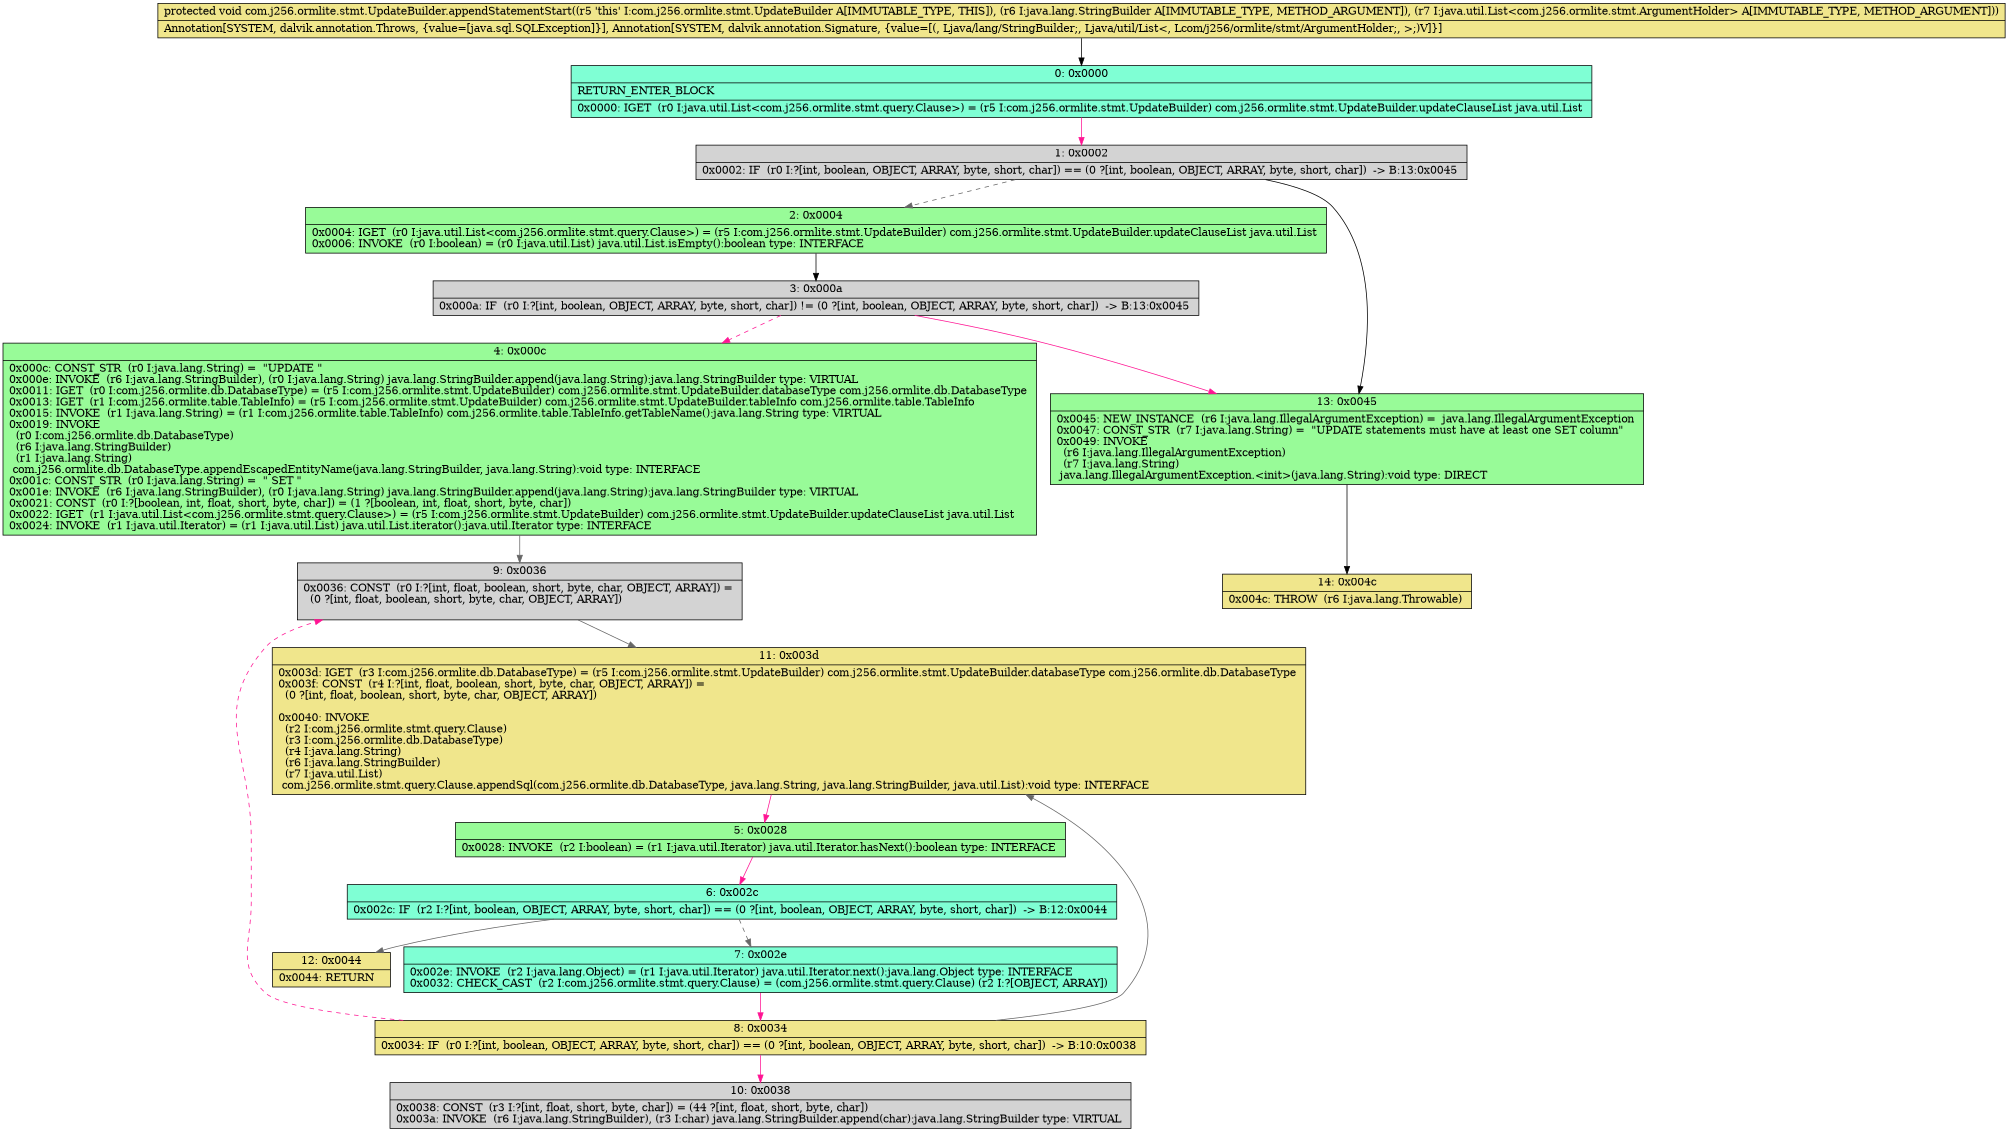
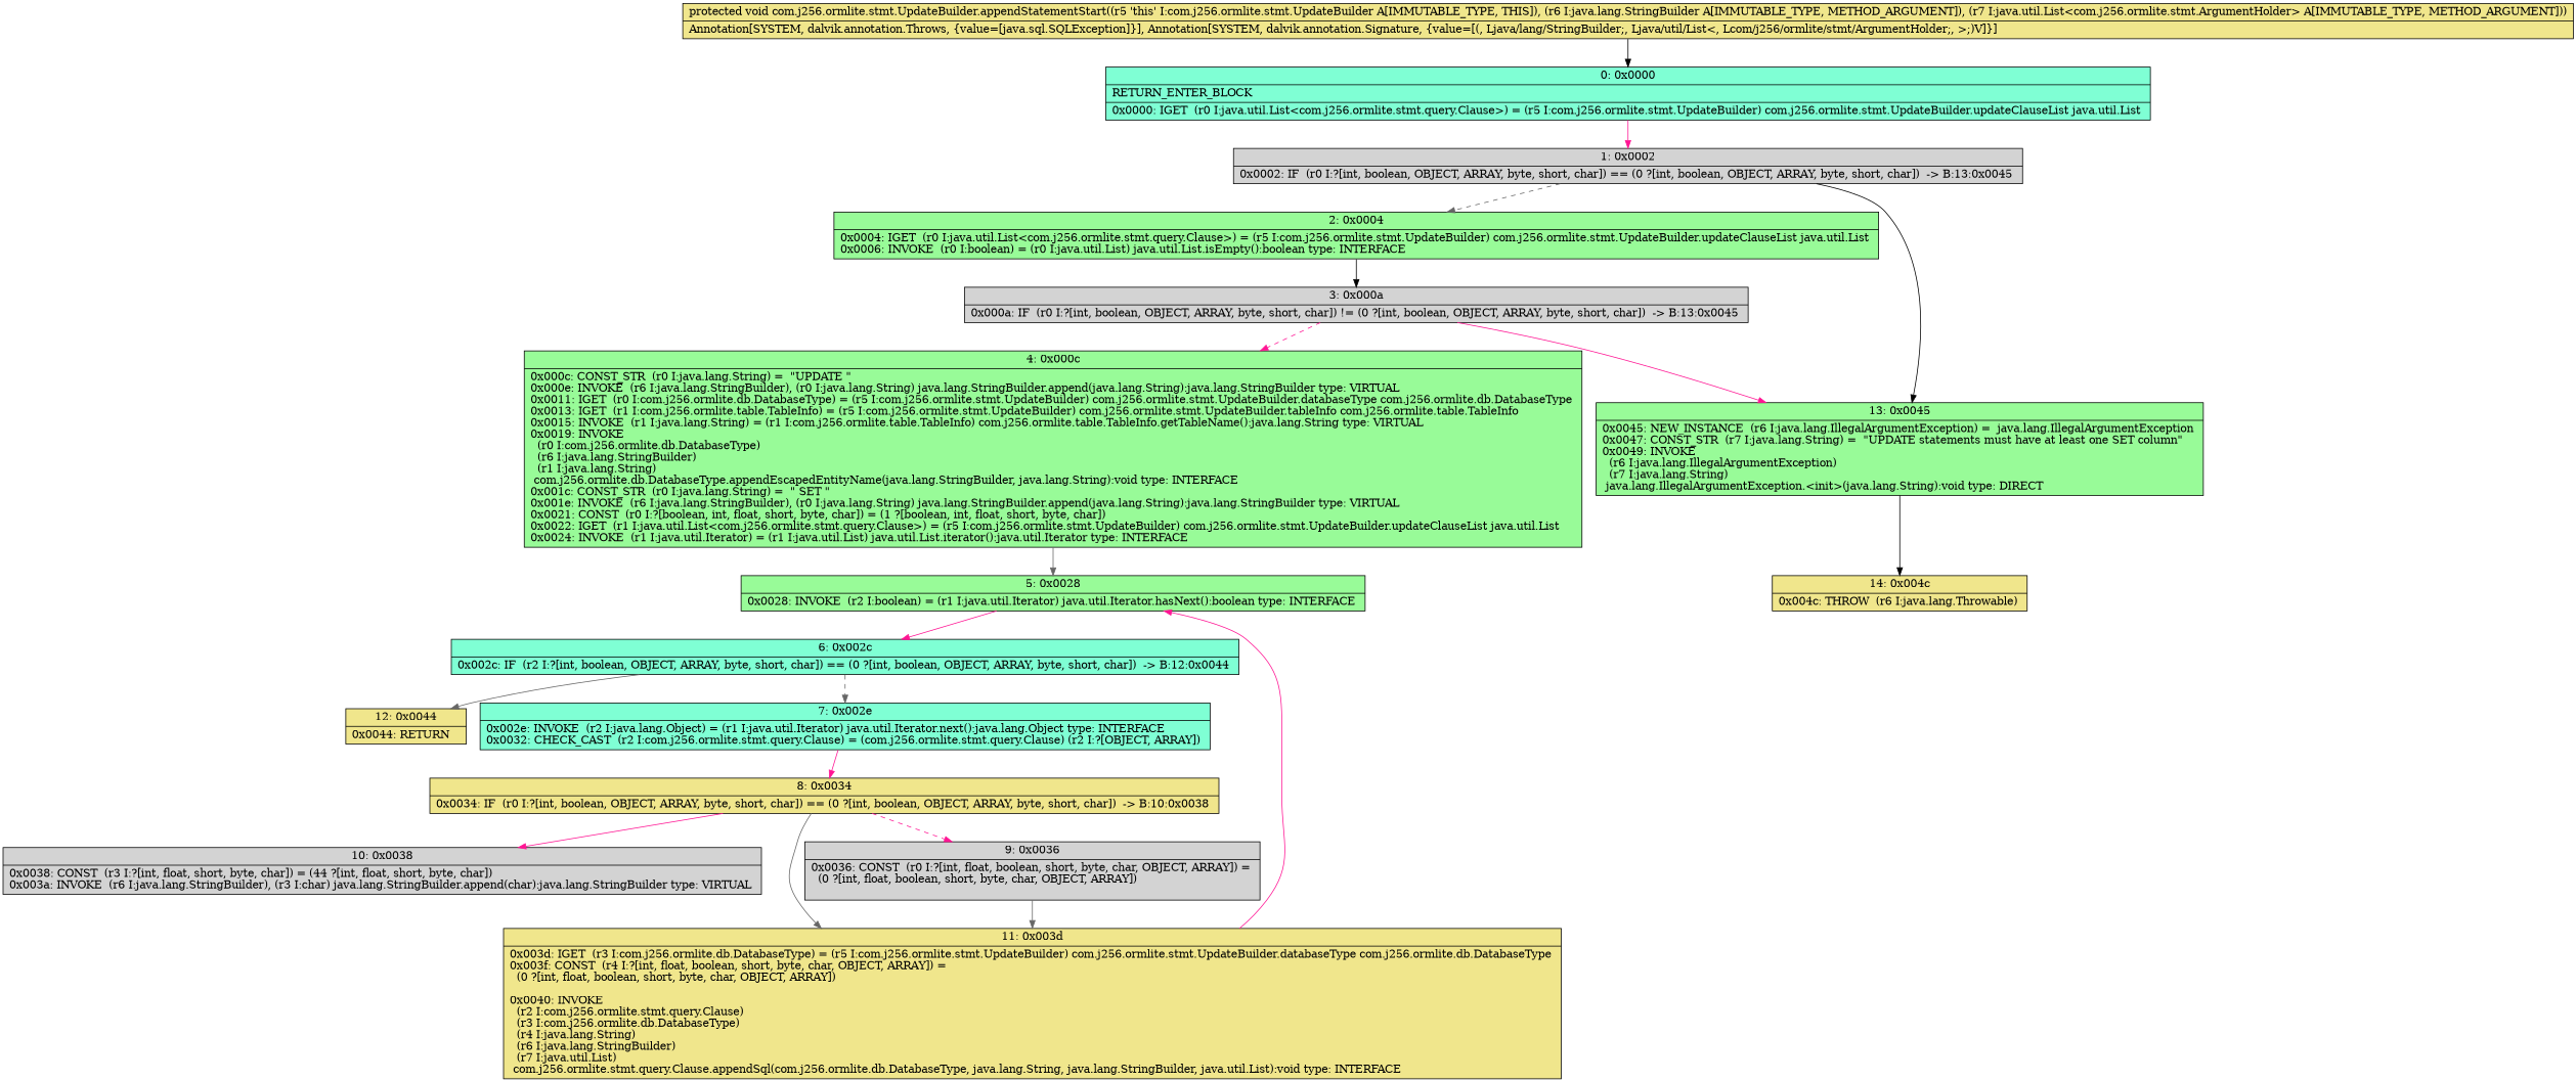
  digraph {
    node [fillcolor=khaki shape=record style=filled]
    edge [color=deeppink]
    n1 [fillcolor=aquamarine label="{0\:\ 0x0000|RETURN_ENTER_BLOCK\l|0x0000: IGET  (r0 I:java.util.List\<com.j256.ormlite.stmt.query.Clause\>) = (r5 I:com.j256.ormlite.stmt.UpdateBuilder) com.j256.ormlite.stmt.UpdateBuilder.updateClauseList java.util.List \l}"]
    n2 [fillcolor=lightgrey label="{1\:\ 0x0002|0x0002: IF  (r0 I:?[int, boolean, OBJECT, ARRAY, byte, short, char]) == (0 ?[int, boolean, OBJECT, ARRAY, byte, short, char])  \-\> B:13:0x0045 \l}"]
    n3 [fillcolor=palegreen label="{2\:\ 0x0004|0x0004: IGET  (r0 I:java.util.List\<com.j256.ormlite.stmt.query.Clause\>) = (r5 I:com.j256.ormlite.stmt.UpdateBuilder) com.j256.ormlite.stmt.UpdateBuilder.updateClauseList java.util.List \l0x0006: INVOKE  (r0 I:boolean) = (r0 I:java.util.List) java.util.List.isEmpty():boolean type: INTERFACE \l}"]
    n4 [fillcolor=palegreen label="{13\:\ 0x0045|0x0045: NEW_INSTANCE  (r6 I:java.lang.IllegalArgumentException) =  java.lang.IllegalArgumentException \l0x0047: CONST_STR  (r7 I:java.lang.String) =  \"UPDATE statements must have at least one SET column\" \l0x0049: INVOKE  \l  (r6 I:java.lang.IllegalArgumentException)\l  (r7 I:java.lang.String)\l java.lang.IllegalArgumentException.\<init\>(java.lang.String):void type: DIRECT \l}"]
    n5 [fillcolor=lightgrey label="{3\:\ 0x000a|0x000a: IF  (r0 I:?[int, boolean, OBJECT, ARRAY, byte, short, char]) != (0 ?[int, boolean, OBJECT, ARRAY, byte, short, char])  \-\> B:13:0x0045 \l}"]
    n6 [label="{14\:\ 0x004c|0x004c: THROW  (r6 I:java.lang.Throwable) \l}"]
    n7 [fillcolor=palegreen label="{4\:\ 0x000c|0x000c: CONST_STR  (r0 I:java.lang.String) =  \"UPDATE \" \l0x000e: INVOKE  (r6 I:java.lang.StringBuilder), (r0 I:java.lang.String) java.lang.StringBuilder.append(java.lang.String):java.lang.StringBuilder type: VIRTUAL \l0x0011: IGET  (r0 I:com.j256.ormlite.db.DatabaseType) = (r5 I:com.j256.ormlite.stmt.UpdateBuilder) com.j256.ormlite.stmt.UpdateBuilder.databaseType com.j256.ormlite.db.DatabaseType \l0x0013: IGET  (r1 I:com.j256.ormlite.table.TableInfo) = (r5 I:com.j256.ormlite.stmt.UpdateBuilder) com.j256.ormlite.stmt.UpdateBuilder.tableInfo com.j256.ormlite.table.TableInfo \l0x0015: INVOKE  (r1 I:java.lang.String) = (r1 I:com.j256.ormlite.table.TableInfo) com.j256.ormlite.table.TableInfo.getTableName():java.lang.String type: VIRTUAL \l0x0019: INVOKE  \l  (r0 I:com.j256.ormlite.db.DatabaseType)\l  (r6 I:java.lang.StringBuilder)\l  (r1 I:java.lang.String)\l com.j256.ormlite.db.DatabaseType.appendEscapedEntityName(java.lang.StringBuilder, java.lang.String):void type: INTERFACE \l0x001c: CONST_STR  (r0 I:java.lang.String) =  \" SET \" \l0x001e: INVOKE  (r6 I:java.lang.StringBuilder), (r0 I:java.lang.String) java.lang.StringBuilder.append(java.lang.String):java.lang.StringBuilder type: VIRTUAL \l0x0021: CONST  (r0 I:?[boolean, int, float, short, byte, char]) = (1 ?[boolean, int, float, short, byte, char]) \l0x0022: IGET  (r1 I:java.util.List\<com.j256.ormlite.stmt.query.Clause\>) = (r5 I:com.j256.ormlite.stmt.UpdateBuilder) com.j256.ormlite.stmt.UpdateBuilder.updateClauseList java.util.List \l0x0024: INVOKE  (r1 I:java.util.Iterator) = (r1 I:java.util.List) java.util.List.iterator():java.util.Iterator type: INTERFACE \l}"]
    n8 [fillcolor=palegreen label="{5\:\ 0x0028|0x0028: INVOKE  (r2 I:boolean) = (r1 I:java.util.Iterator) java.util.Iterator.hasNext():boolean type: INTERFACE \l}"]
    n9 [fillcolor=aquamarine label="{6\:\ 0x002c|0x002c: IF  (r2 I:?[int, boolean, OBJECT, ARRAY, byte, short, char]) == (0 ?[int, boolean, OBJECT, ARRAY, byte, short, char])  \-\> B:12:0x0044 \l}"]
    n10 [fillcolor=aquamarine label="{7\:\ 0x002e|0x002e: INVOKE  (r2 I:java.lang.Object) = (r1 I:java.util.Iterator) java.util.Iterator.next():java.lang.Object type: INTERFACE \l0x0032: CHECK_CAST  (r2 I:com.j256.ormlite.stmt.query.Clause) = (com.j256.ormlite.stmt.query.Clause) (r2 I:?[OBJECT, ARRAY]) \l}"]
    n11 [label="{12\:\ 0x0044|0x0044: RETURN   \l}"]
    n12 [label="{8\:\ 0x0034|0x0034: IF  (r0 I:?[int, boolean, OBJECT, ARRAY, byte, short, char]) == (0 ?[int, boolean, OBJECT, ARRAY, byte, short, char])  \-\> B:10:0x0038 \l}"]
    n13 [fillcolor=lightgrey label="{9\:\ 0x0036|0x0036: CONST  (r0 I:?[int, float, boolean, short, byte, char, OBJECT, ARRAY]) = \l  (0 ?[int, float, boolean, short, byte, char, OBJECT, ARRAY])\l \l}"]
    n14 [fillcolor=lightgrey label="{10\:\ 0x0038|0x0038: CONST  (r3 I:?[int, float, short, byte, char]) = (44 ?[int, float, short, byte, char]) \l0x003a: INVOKE  (r6 I:java.lang.StringBuilder), (r3 I:char) java.lang.StringBuilder.append(char):java.lang.StringBuilder type: VIRTUAL \l}"]
    n15 [label="{11\:\ 0x003d|0x003d: IGET  (r3 I:com.j256.ormlite.db.DatabaseType) = (r5 I:com.j256.ormlite.stmt.UpdateBuilder) com.j256.ormlite.stmt.UpdateBuilder.databaseType com.j256.ormlite.db.DatabaseType \l0x003f: CONST  (r4 I:?[int, float, boolean, short, byte, char, OBJECT, ARRAY]) = \l  (0 ?[int, float, boolean, short, byte, char, OBJECT, ARRAY])\l \l0x0040: INVOKE  \l  (r2 I:com.j256.ormlite.stmt.query.Clause)\l  (r3 I:com.j256.ormlite.db.DatabaseType)\l  (r4 I:java.lang.String)\l  (r6 I:java.lang.StringBuilder)\l  (r7 I:java.util.List)\l com.j256.ormlite.stmt.query.Clause.appendSql(com.j256.ormlite.db.DatabaseType, java.lang.String, java.lang.StringBuilder, java.util.List):void type: INTERFACE \l}"]
    n16 [label="{protected void com.j256.ormlite.stmt.UpdateBuilder.appendStatementStart((r5 'this' I:com.j256.ormlite.stmt.UpdateBuilder A[IMMUTABLE_TYPE, THIS]), (r6 I:java.lang.StringBuilder A[IMMUTABLE_TYPE, METHOD_ARGUMENT]), (r7 I:java.util.List\<com.j256.ormlite.stmt.ArgumentHolder\> A[IMMUTABLE_TYPE, METHOD_ARGUMENT]))  | Annotation[SYSTEM, dalvik.annotation.Throws, \{value=[java.sql.SQLException]\}], Annotation[SYSTEM, dalvik.annotation.Signature, \{value=[(, Ljava\/lang\/StringBuilder;, Ljava\/util\/List\<, Lcom\/j256\/ormlite\/stmt\/ArgumentHolder;, \>;)V]\}]\l}"]
    n1 -> n2
    n2 -> n3 [color=gray40 style=dashed]
    n2 -> n4 [color=black]
    n3 -> n5 [color=black]
    n4 -> n6 [color=black]
    n5 -> n4
    n5 -> n7 [style=dashed]
-   n7 -> n13 [color=gray40]
+   n7 -> n8 [color=gray40]
    n8 -> n9
    n9 -> n10 [color=gray40 style=dashed]
    n9 -> n11 [color=gray40]
    n10 -> n12
    n12 -> n13 [style=dashed]
    n12 -> n14
    n12 -> n15 [color=gray40]
    n13 -> n15 [color=gray40]
    n15 -> n8
    n16 -> n1 [color=black]
  }
